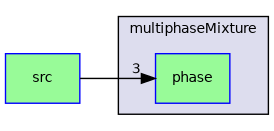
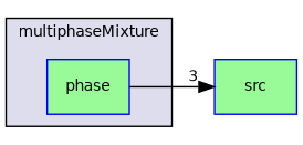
  digraph {
    compound=true
    rankdir=LR
    node [fillcolor=palegreen fontname=Helvetica fontsize=10 shape=box style=filled color=blue]
    n1 [label=phase pencolor=black]
    n2 [label=src]
    subgraph cluster_1 {
      bgcolor="#ddddee"
      fontname=Helvetica
      fontsize=10
      label=multiphaseMixture
      pencolor=black
      n1
    }
-   n2 -> n1 [headlabel=3 labeldistance=1.5 labelfontname=Helvetica labelfontsize=10 color=black]
+   n1 -> n2 [headlabel=3 labeldistance=1.5 labelfontname=Helvetica labelfontsize=10 color=black]
  }
